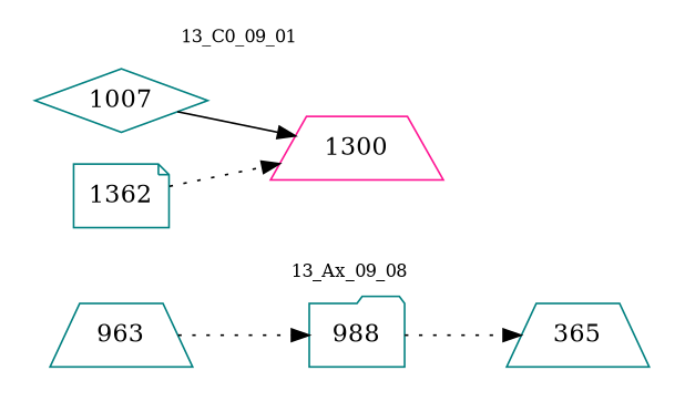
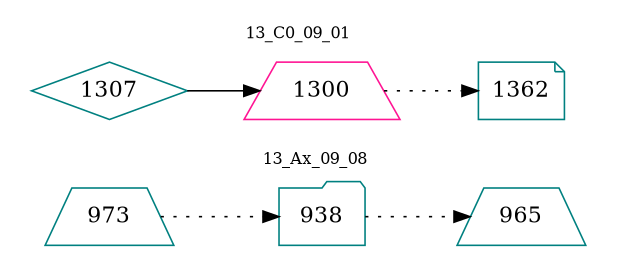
  digraph {
    rankdir=LR
    node [color=teal shape=trapezium]
    edge [color=black style=dotted]
-   n1 [label=963]
-   n2 [label=988 shape=folder]
-   n3 [label=365]
-   n4 [label=1007 shape=diamond]
+   n1 [label=973]
+   n2 [label=938 shape=folder]
+   n3 [label=965]
+   n4 [label=1307 shape=diamond]
    n5 [color=deeppink label=1300]
    n6 [label=1362 shape=note]
    subgraph cluster_1 {
      color=white
      fontsize=10
      label="13_Ax_09_08"
      n1
      n2
      n3
    }
    subgraph cluster_2 {
      color=white
      fontsize=10
      label="13_C0_09_01"
      n4
      n5
      n6
    }
    n1 -> n2
    n2 -> n3
    n4 -> n5 [style=solid]
-   n6 -> n5
+   n5 -> n6
  }
